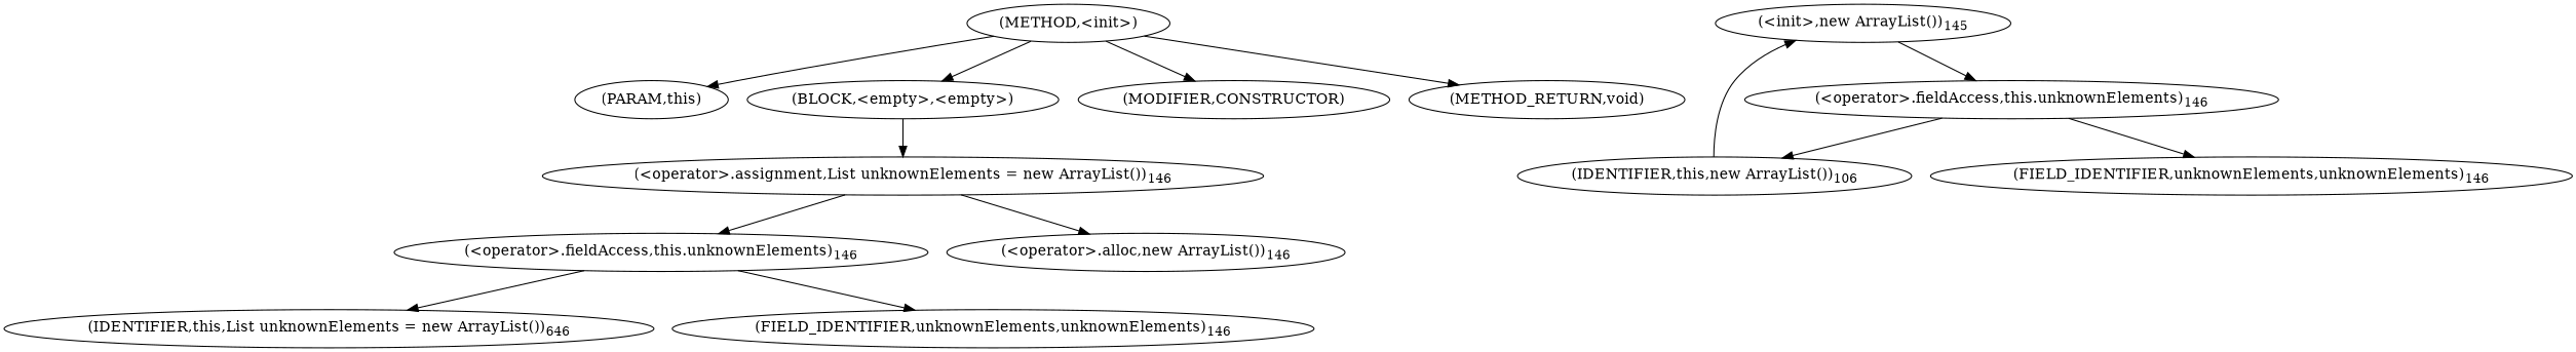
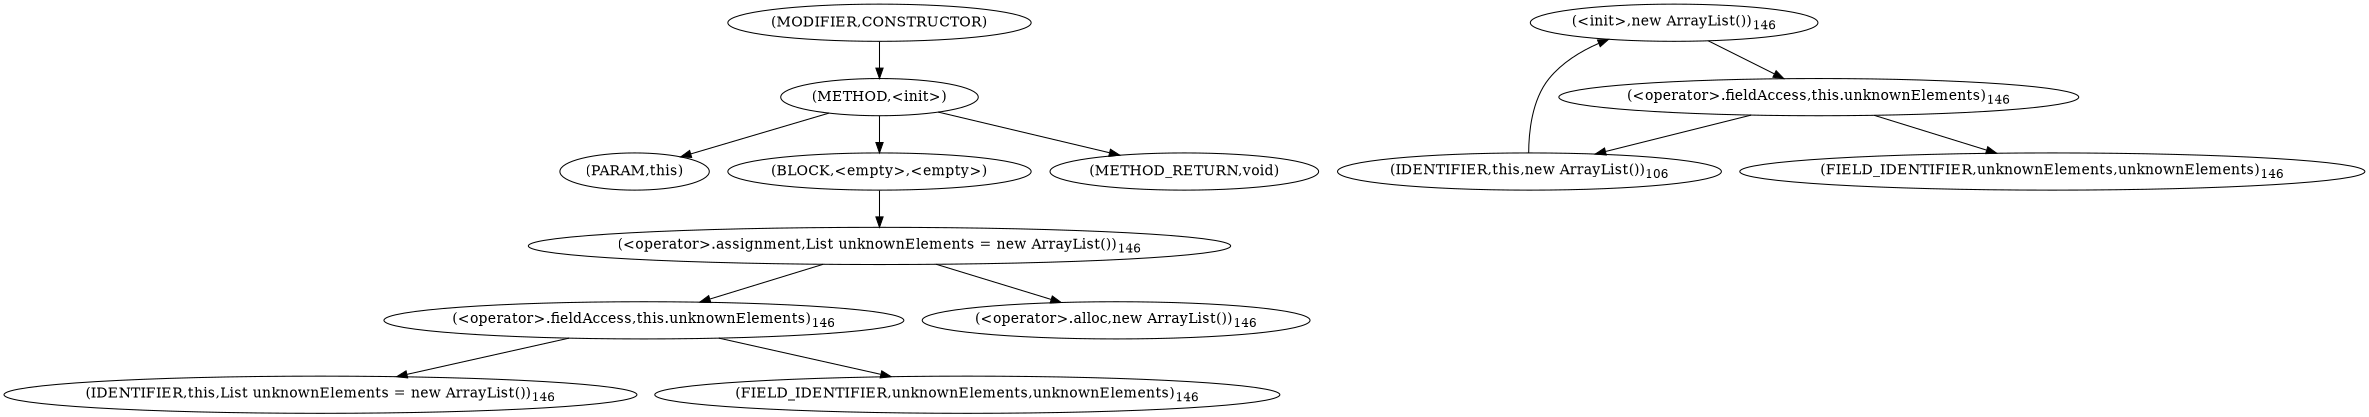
  digraph {
    n1 [label=<(METHOD,&lt;init&gt;)>]
    n2 [label=<(PARAM,this)>]
    n3 [label=<(BLOCK,&lt;empty&gt;,&lt;empty&gt;)>]
    n4 [label=<(MODIFIER,CONSTRUCTOR)>]
    n5 [label=<(METHOD_RETURN,void)>]
    n6 [label=<(&lt;operator&gt;.assignment,List unknownElements = new ArrayList())<SUB>146</SUB>>]
    n7 [label=<(&lt;operator&gt;.fieldAccess,this.unknownElements)<SUB>146</SUB>>]
    n8 [label=<(&lt;operator&gt;.alloc,new ArrayList())<SUB>146</SUB>>]
-   n9 [label=<(&lt;init&gt;,new ArrayList())<SUB>145</SUB>>]
+   n9 [label=<(&lt;init&gt;,new ArrayList())<SUB>146</SUB>>]
    n10 [label=<(&lt;operator&gt;.fieldAccess,this.unknownElements)<SUB>146</SUB>>]
-   n11 [label=<(IDENTIFIER,this,List unknownElements = new ArrayList())<SUB>646</SUB>>]
+   n11 [label=<(IDENTIFIER,this,List unknownElements = new ArrayList())<SUB>146</SUB>>]
    n12 [label=<(FIELD_IDENTIFIER,unknownElements,unknownElements)<SUB>146</SUB>>]
    n13 [label=<(IDENTIFIER,this,new ArrayList())<SUB>106</SUB>>]
    n14 [label=<(FIELD_IDENTIFIER,unknownElements,unknownElements)<SUB>146</SUB>>]
    n1 -> n2
    n1 -> n3
-   n1 -> n4
+   n4 -> n1
    n1 -> n5
    n3 -> n6
    n6 -> n7
    n6 -> n8
    n7 -> n11
    n7 -> n12
    n9 -> n10
    n10 -> n13
    n10 -> n14
    n13 -> n9
  }
